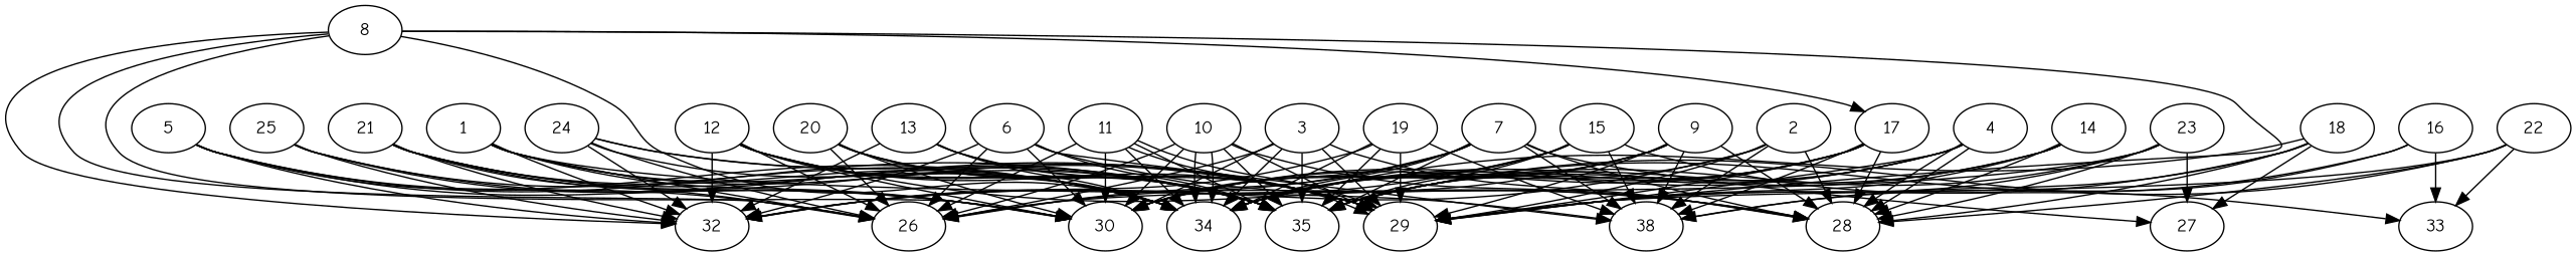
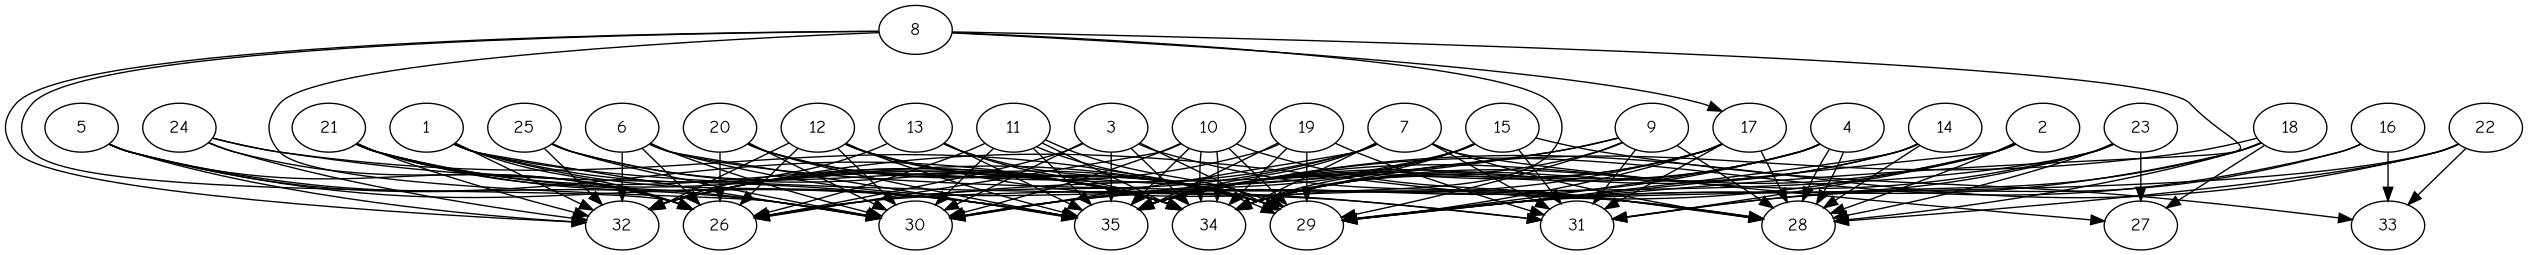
  digraph {
    fontname="Comic Neue"
    node [alpha=0.06 fontname="Comic Neue"]
    edge [fontname="Comic Neue"]
    1 [alpha=0.03 expect_size=43641856]
    26 [alpha=0.03 expect_size=43826176]
    30 [alpha=0.12 expect_size=27133952]
-   31 [alpha=0.07 expect_size=15397888 label=38]
+   31 [alpha=0.07 expect_size=15397888]
    32 [alpha=0.16 expect_size=16310272]
    34 [alpha=0.08 expect_size=12857344]
    35 [alpha=0.19 expect_size=15071232]
    2 [expect_size=13563904]
    28 [expect_size=45338624]
    29 [alpha=0.08 expect_size=13118464]
    3 [alpha=0.11 expect_size=31429632]
    4 [alpha=0.16 expect_size=32819200]
    5 [alpha=0.09 expect_size=50630656]
    6 [alpha=0.13 expect_size=51825664]
    7 [alpha=0.11 expect_size=18269184]
    27 [alpha=0.19 expect_size=40042496]
    8 [alpha=0.19 expect_size=32212992]
    17 [alpha=0.02 expect_size=29737984]
    9 [alpha=0.09 expect_size=38816768]
    10 [alpha=0.05 expect_size=9277440]
    11 [alpha=0.15 expect_size=31881216]
    12 [alpha=0.08 expect_size=39480320]
    13 [expect_size=7185408]
    14 [alpha=0.16 expect_size=33429504]
    15 [alpha=0.17 expect_size=24598528]
    33 [expect_size=38191104]
    16 [alpha=0.18 expect_size=46110720]
    18 [expect_size=8662016]
    19 [expect_size=7304192]
    20 [alpha=0.15 expect_size=27713536]
    21 [alpha=0.00 expect_size=39298048]
    22 [alpha=0.09 expect_size=28562432]
    23 [alpha=0.09 expect_size=47071232]
    24 [alpha=0.01 expect_size=14520320]
    25 [alpha=0.12 expect_size=51390464]
    1 -> 26
    1 -> 30
    1 -> 31
    1 -> 32
    1 -> 34
    1 -> 35
    2 -> 31
    2 -> 32
    2 -> 34
    2 -> 28
    2 -> 29
    3 -> 26
    3 -> 30
    3 -> 34
    3 -> 35
    3 -> 28
    3 -> 29
    4 -> 30
    4 -> 34
    4 -> 35
    4 -> 28
    4 -> 28
    4 -> 29
    5 -> 26
    5 -> 30
    5 -> 32
    5 -> 34
    5 -> 35
    6 -> 26
    6 -> 30
    6 -> 31
    6 -> 32
    6 -> 35
    6 -> 28
    7 -> 26
    7 -> 30
    7 -> 31
    7 -> 32
    7 -> 34
    7 -> 35
    7 -> 28
    7 -> 27
    8 -> 26
    8 -> 30
    8 -> 32
    8 -> 34
    8 -> 29
    8 -> 17
    17 -> 30
    17 -> 31
    17 -> 34
    17 -> 35
    17 -> 28
    17 -> 29
    9 -> 26
    9 -> 30
    9 -> 31
    9 -> 34
    9 -> 28
    9 -> 29
    10 -> 26
    10 -> 30
    10 -> 34
    10 -> 34
    10 -> 35
    10 -> 28
    10 -> 29
    11 -> 26
    11 -> 30
    11 -> 34
    11 -> 35
    11 -> 29
    11 -> 29
    12 -> 26
    12 -> 30
    12 -> 32
    12 -> 34
    12 -> 35
    12 -> 28
    12 -> 29
    13 -> 32
    13 -> 34
    13 -> 35
    13 -> 29
    14 -> 34
    14 -> 35
    14 -> 28
    14 -> 29
    15 -> 30
    15 -> 31
    15 -> 32
    15 -> 34
    15 -> 35
    15 -> 33
    16 -> 31
    16 -> 35
    16 -> 33
    18 -> 31
    18 -> 34
    18 -> 28
    18 -> 29
    18 -> 27
    19 -> 31
    19 -> 32
    19 -> 34
    19 -> 35
    19 -> 29
    20 -> 26
    20 -> 30
    20 -> 34
    20 -> 35
    20 -> 29
    21 -> 26
    21 -> 30
    21 -> 32
    21 -> 34
    21 -> 35
    21 -> 29
    22 -> 35
    22 -> 28
    22 -> 29
    22 -> 33
    23 -> 26
    23 -> 35
    23 -> 28
    23 -> 29
    23 -> 27
    24 -> 26
    24 -> 32
-   24 -> 34
    24 -> 35
    24 -> 29
    25 -> 30
    25 -> 32
    25 -> 34
    25 -> 29
  }
